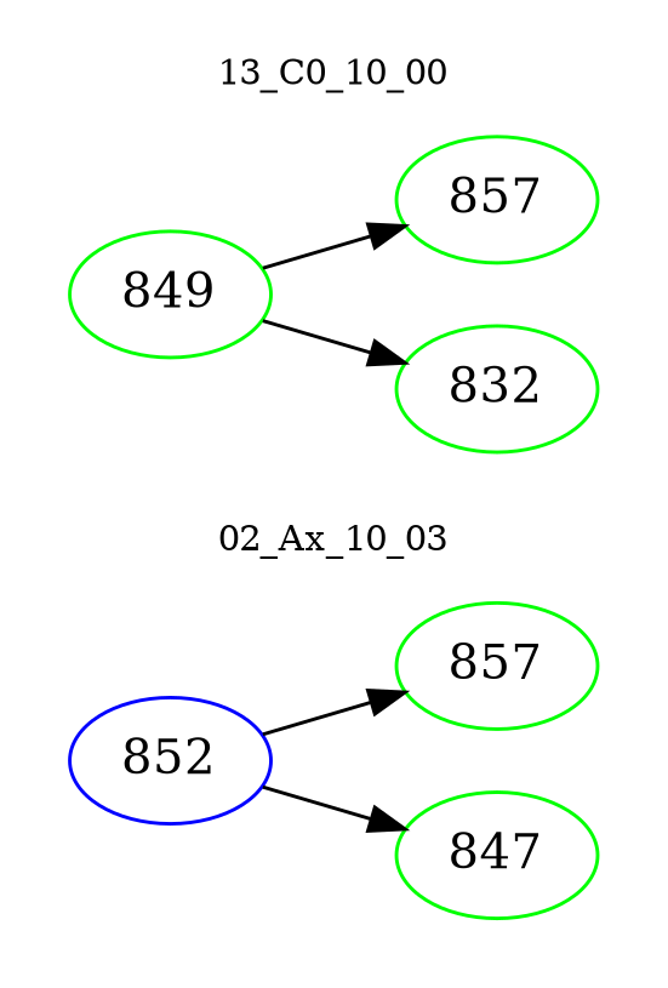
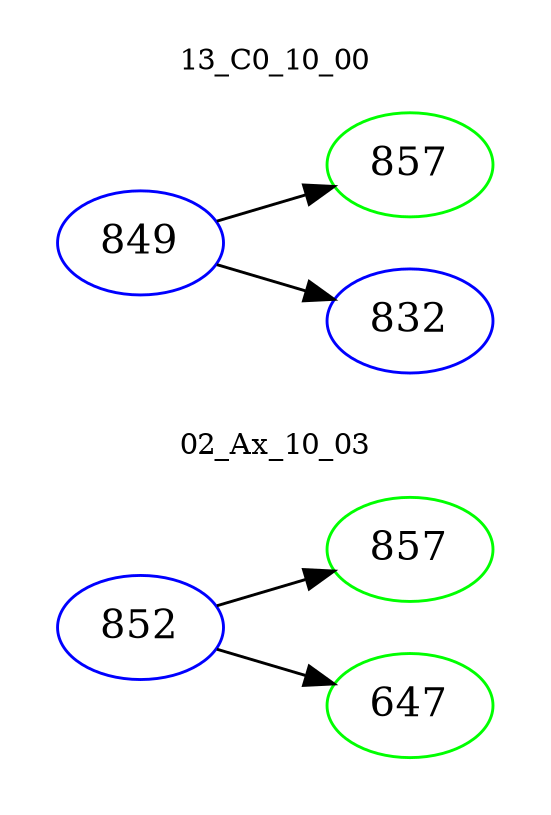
  digraph {
    rankdir=LR
    node [color=green]
    edge [color=black]
    n1 [color=blue label=852]
-   n2 [label=847]
+   n2 [label=647]
    n3 [label=857]
-   n4 [label=849]
-   n5 [label=832]
+   n4 [color=blue label=849]
+   n5 [color=blue label=832]
    n6 [label=857]
    subgraph cluster_1 {
      color=white
      fontsize=10
      label="02_Ax_10_03"
      n1
      n2
      n3
    }
    subgraph cluster_2 {
      color=white
      fontsize=10
      label="13_C0_10_00"
      n4
      n5
      n6
    }
    n1 -> n2
    n1 -> n3
    n4 -> n5
    n4 -> n6
  }
